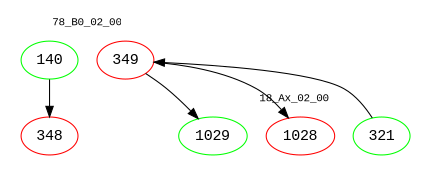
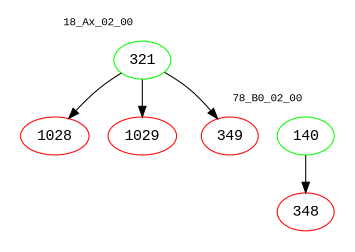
  digraph {
    fontname="Liberation Mono"
    node [color=red fontname="Liberation Mono"]
    edge [color=black fontname="Liberation Mono"]
    n1 [color=green label=321]
    n2 [label=1028]
-   n3 [color=green label=1029]
+   n3 [label=1029]
    n4 [color=green label=140]
    n5 [label=348]
    n6 [label=349]
    subgraph cluster_1 {
      color=white
      fontsize=10
      label="18_Ax_02_00"
      n1
      n2
      n3
    }
    subgraph cluster_2 {
      color=white
      fontsize=10
      label="78_B0_02_00"
      n4
      n5
      n6
    }
-   n6 -> n2
-   n6 -> n3
+   n1 -> n2
+   n1 -> n3
    n1 -> n6
    n4 -> n5
  }
